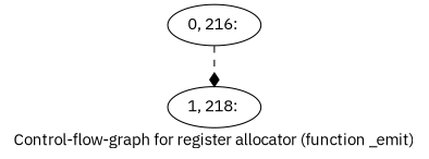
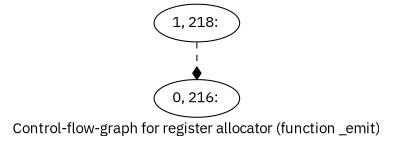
  digraph {
    label="Control-flow-graph for register allocator (function _emit)"
    fontname="IBM Plex Sans"
    node [fontname="IBM Plex Sans"]
    n1 [label="0, 216: "]
    n2 [label="1, 218: "]
-   n1 -> n2 [style=dashed arrowhead=diamond fontname="IBM Plex Sans"]
+   n2 -> n1 [style=dashed arrowhead=diamond fontname="IBM Plex Sans"]
  }
